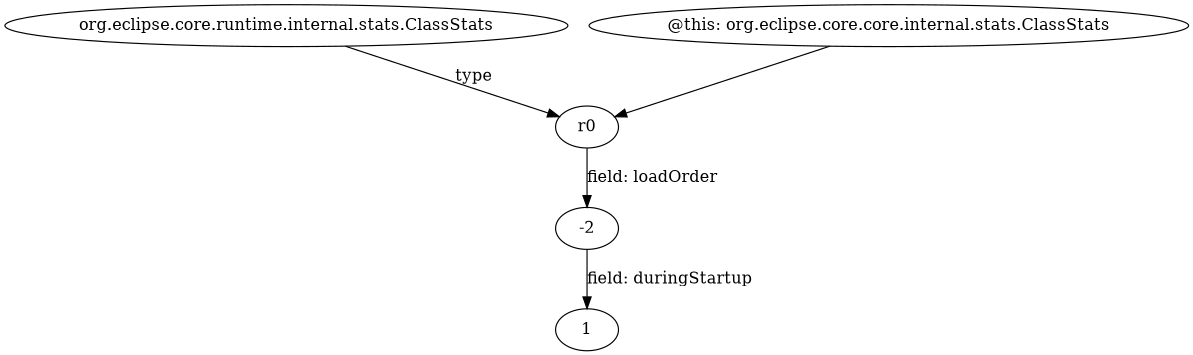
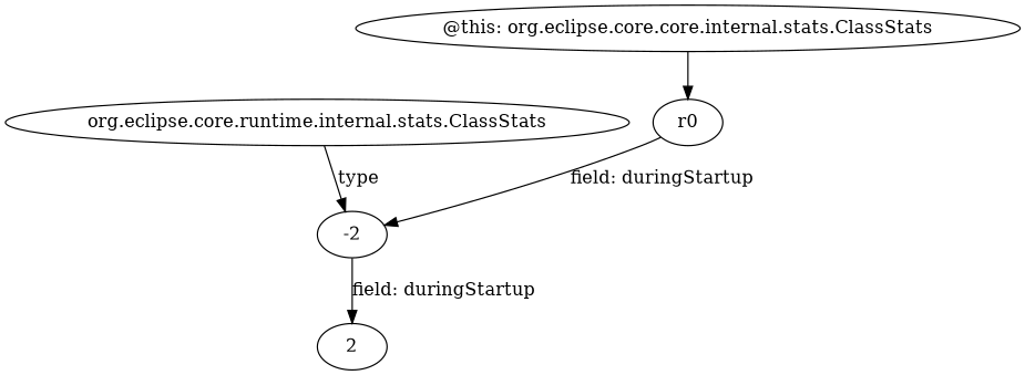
  digraph {
    n1 [label="org.eclipse.core.runtime.internal.stats.ClassStats"]
    n2 [label=r0]
    n3 [label=-2]
-   n4 [label=1]
+   n4 [label=2]
    n5 [label="@this: org.eclipse.core.core.internal.stats.ClassStats"]
-   n1 -> n2 [label=type]
-   n2 -> n3 [label="field: loadOrder"]
+   n1 -> n3 [label=type]
+   n2 -> n3 [label="field: duringStartup"]
    n3 -> n4 [label="field: duringStartup"]
    n5 -> n2
  }
